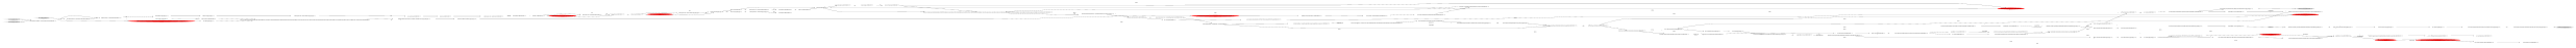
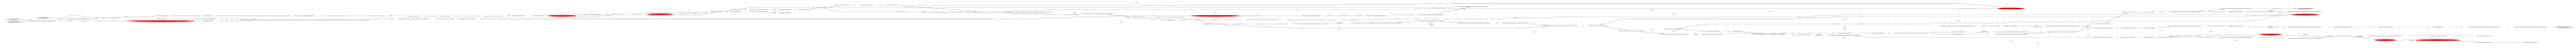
  digraph {
    fontname=Oswald
    rankdir=LR
    node [fillcolor=white fontname=Oswald shape=ellipse style=filled]
    edge [fontname=Oswald style=bold]
    n1 [label="GobblinTrackingEvent event3 = createJobStartEvent()@@@10@@@['1', '0', '1']"]
    n2 [label="context.submitEvent(event3)@@@11@@@['1', '0', '1']"]
    n3 [label="kafkaReporter.report()@@@12@@@['1', '0', '1']"]
    n4 [label="stateList = stateStore.getAll(storeName,tableName)@@@58@@@['1', '0', '1']"]
    n5 [label="Assert.assertEquals(stateList.size(),1)@@@59@@@['1', '0', '1']"]
    n6 [label="state = stateList.get(0)@@@60@@@['1', '0', '1']"]
    n7 [label="StateStore stateStore = jobStatusMonitor.getStateStore()@@@20@@@['0', '1', '0']"]
    n8 [label="String storeName = KafkaJobStatusMonitor.jobStatusStoreName(flowGroup,flowName)@@@21@@@['0', '1', '0']"]
    n9 [label="Thread.sleep(1000)@@@26@@@['1', '1', '1']"]
    n10 [label="StateStore stateStore = jobStatusMonitor.getStateStore()@@@42@@@['1', '1', '1']"]
    n11 [label="Assert.assertEquals(stateList.size(),1)@@@53@@@['1', '1', '1']"]
    n12 [label="MockKafkaAvroJobStatusMonitor jobStatusMonitor = new MockKafkaAvroJobStatusMonitor(\"test\",config,1)@@@32@@@['1', '1', '1']"]
    n13 [label="State state = stateList.get(0)@@@47@@@['1', '1', '1']"]
    n14 [label="String tableName = KafkaJobStatusMonitor.jobStatusTableName(this.flowExecutionId,\"NA\",\"NA\")@@@22@@@['0', '1', '0']"]
    n15 [label="Assert.assertEquals(state.getProp(TimingEvent.FlowEventConstants.SHOULD_RETRY_FIELD),Boolean.toString(true))@@@68@@@['0', '0', '1']"]
    n16 [label="messageAndMetadata = iterator.next()@@@69@@@['1', '0', '1']"]
    n17 [fillcolor=red label="messageAndMetadata = iterator.next()@@@62@@@['1', '0', '0']"]
    n18 [label="jobStatusMonitor.processMessage(convertMessageAndMetadataToDecodableKafkaRecord(messageAndMetadata))@@@70@@@['0', '0', '1']"]
    n19 [label="kafkaReporter.report()@@@24@@@['0', '0', '1']"]
    n20 [label="Assert.assertEquals(stateList.size(),1)@@@24@@@['0', '1', '0']"]
    n21 [label="Config config = ConfigFactory.empty().withValue(ConfigurationKeys.KAFKA_BROKERS,ConfigValueFactory.fromAnyRef(\"localhost:0000\")).withValue(Kafka09ConsumerClient.GOBBLIN_CONFIG_VALUE_DESERIALIZER_CLASS_KEY,ConfigValueFactory.fromAnyRef(\"org.apache.kafka.common.serialization.ByteArrayDeserializer\")).withValue(ConfigurationKeys.STATE_STORE_ROOT_DIR_KEY,ConfigValueFactory.fromAnyRef(stateStoreDir)).withValue(\"zookeeper.connect\",ConfigValueFactory.fromAnyRef(\"localhost:2121\"))@@@31@@@['1', '1', '1']"]
    n22 [label="InterruptedException ex@@@28@@@['1', '1', '1']" shape=diamond]
    n23 [label="Thread.currentThread().interrupt()@@@29@@@['1', '1', '1']"]
    n24 [label="Assert.assertEquals(state.getProp(JobStatusRetriever.EVENT_NAME_FIELD),ExecutionStatus.ORCHESTRATED.name())@@@74@@@['0', '0', '1']"]
    n25 [label="messageAndMetadata = iterator.next()@@@75@@@['1', '0', '1']"]
    n26 [label="Assert.assertEquals(state.getProp(JobStatusRetriever.EVENT_NAME_FIELD),ExecutionStatus.RUNNING.name())@@@80@@@['0', '0', '1']"]
    n27 [label="jobStatusMonitor.processMessage(convertMessageAndMetadataToDecodableKafkaRecord(messageAndMetadata))@@@76@@@['1', '0', '1']"]
    n28 [label="Assert.assertEquals(state.getProp(JobStatusRetriever.EVENT_NAME_FIELD),ExecutionStatus.COMPLETE.name())@@@59@@@['1', '0', '0']"]
    n29 [label="Assert.assertEquals(state.getProp(JobStatusRetriever.EVENT_NAME_FIELD),ExecutionStatus.PENDING_RETRY.name())@@@67@@@['0', '0', '1']"]
    n30 [fillcolor=red label="messageAndMetadata = iterator.next()@@@60@@@['1', '0', '0']"]
    n31 [label="tableName = KafkaJobStatusMonitor.jobStatusTableName(this.flowExecutionId,this.jobGroup,this.jobName)@@@51@@@['1', '1', '1']"]
    n32 [fillcolor=red label="jobStatusMonitor.processMessage(convertMessageAndMetadataToDecodableKafkaRecord(messageAndMetadata))@@@63@@@['1', '0', '0']"]
    n33 [label="stateList = stateStore.getAll(storeName,tableName)@@@71@@@['0', '0', '1']"]
    n34 [label="jobStatusMonitor.processMessage(convertMessageAndMetadataToDecodableKafkaRecord(messageAndMetadata))@@@41@@@['1', '0', '1']"]
    n35 [label="String storeName = KafkaJobStatusMonitor.jobStatusStoreName(flowGroup,flowName)@@@43@@@['1', '1', '1']"]
    n36 [label="messageAndMetadata = iterator.next()@@@81@@@['0', '0', '1']"]
    n37 [label="stateList = stateStore.getAll(storeName,tableName)@@@77@@@['0', '0', '1']"]
    n38 [label="state = stateList.get(0)@@@54@@@['1', '1', '1']"]
    n39 [label="Assert.assertEquals(state.getProp(JobStatusRetriever.EVENT_NAME_FIELD),ExecutionStatus.ORCHESTRATED.name())@@@55@@@['1', '1', '1']"]
    n40 [label="jobStatusMonitor.buildMetricsContextAndMetrics()@@@17@@@['0', '1', '0']"]
    n41 [fillcolor=red label="Iterator<DecodeableKafkaRecord> recordIterator = Iterators.transform(this.kafkaTestHelper.getIteratorForTopic(TOPIC),null)@@@18@@@['0', '1', '0']"]
    n42 [label="jobStatusMonitor.processMessage(recordIterator.next())@@@19@@@['0', '1', '0']"]
    n43 [label="KafkaEventReporter kafkaReporter = builder.build(\"localhost:0000\",\"topic2\")@@@3@@@['0', '0', '1']"]
    n44 [label="GobblinTrackingEvent event1 = createFlowCompiledEvent()@@@4@@@['1', '0', '1']"]
    n45 [fillcolor=red label="ImmutableList.of(createFlowCompiledEvent(),createJobOrchestratedEvent(1),createJobStartEvent(),createJobSucceededEvent(),createDummyEvent(),createJobStartEvent()).forEach(null)@@@4@@@['0', '1', '0']"]
    n46 [label="context.submitEvent(event1)@@@5@@@['1', '0', '1']"]
    n47 [label="kafkaReporter.report()@@@9@@@['1', '0', '1']"]
    n48 [label="String tableName = KafkaJobStatusMonitor.jobStatusTableName(this.flowExecutionId,\"NA\",\"NA\")@@@44@@@['1', '1', '1']"]
    n49 [label="List<State> stateList = stateStore.getAll(storeName,tableName)@@@45@@@['1', '1', '1']"]
    n50 [label="stateList = stateStore.getAll(storeName,tableName)@@@64@@@['1', '0', '0']"]
    n51 [label="stateList = stateStore.getAll(storeName,tableName)@@@52@@@['1', '1', '1']"]
    n52 [label="stateList = stateStore.getAll(storeName,tableName)@@@83@@@['0', '0', '1']"]
    n53 [label="stateList = stateStore.getAll(storeName,tableName)@@@64@@@['1', '0', '1']"]
    n54 [label="Assert.assertEquals(stateList.size(),1)@@@46@@@['1', '1', '1']"]
    n55 [label="GobblinTrackingEvent event7 = createJobFailedEvent()@@@22@@@['0', '0', '1']"]
    n56 [label="context.submitEvent(event7)@@@23@@@['0', '0', '1']"]
    n57 [fillcolor=lightgray label="jobStatusMonitor.shutDown()@@@49@@@['0', '1', '0']"]
    n58 [label="InterruptedException ex@@@12@@@['0', '1', '0']" shape=diamond]
    n59 [label="Thread.currentThread().interrupt()@@@13@@@['0', '1', '0']"]
    n60 [label="Config config = ConfigFactory.empty().withValue(ConfigurationKeys.KAFKA_BROKERS,ConfigValueFactory.fromAnyRef(\"localhost:0000\")).withValue(Kafka09ConsumerClient.GOBBLIN_CONFIG_VALUE_DESERIALIZER_CLASS_KEY,ConfigValueFactory.fromAnyRef(\"org.apache.kafka.common.serialization.ByteArrayDeserializer\")).withValue(ConfigurationKeys.STATE_STORE_ROOT_DIR_KEY,ConfigValueFactory.fromAnyRef(stateStoreDir)).withValue(\"zookeeper.connect\",ConfigValueFactory.fromAnyRef(\"localhost:2121\"))@@@15@@@['0', '1', '0']"]
    n61 [label="Assert.assertEquals(stateList.size(),1)@@@78@@@['0', '0', '1']"]
+   n62 [label="state = stateList.get(0)@@@79@@@['0', '0', '1']"]
    n63 [fillcolor=red label="GobblinTrackingEvent event4 = createJobSucceededEvent()@@@13@@@['1', '0', '0']"]
    n64 [label="context.submitEvent(event4)@@@14@@@['1', '0', '1']"]
    n65 [label="GobblinTrackingEvent event4 = createJobFailedEvent()@@@13@@@['0', '0', '1']"]
    n66 [label="kafkaReporter.report()@@@15@@@['1', '0', '1']"]
    n67 [label="byte(( undecodeableMessage = Arrays.copyOf(messageAndMetadata.message(),messageAndMetadata.message().length - 1)@@@36@@@['0', '0', '1']"]
    n68 [label="ConsumerRecord undecodeableRecord = new ConsumerRecord<>(TOPIC,messageAndMetadata.partition(),messageAndMetadata.offset(),messageAndMetadata.key(),undecodeableMessage)@@@37@@@['0', '0', '1']"]
    n69 [label="Assert.assertEquals(jobStatusMonitor.getMessageParseFailures().getCount(),0L)@@@38@@@['0', '0', '1']"]
    n70 [label="jobStatusMonitor.processMessage(new Kafka09ConsumerClient.Kafka09ConsumerRecord(undecodeableRecord))@@@39@@@['0', '0', '1']"]
    n71 [label="Assert.assertEquals(state.getProp(JobStatusRetriever.EVENT_NAME_FIELD),ExecutionStatus.RUNNING.name())@@@61@@@['1', '0', '1']"]
    n72 [label="messageAndMetadata = iterator.next()@@@62@@@['1', '0', '1']"]
    n73 [label="jobStatusMonitor.processMessage(convertMessageAndMetadataToDecodableKafkaRecord(messageAndMetadata))@@@63@@@['1', '0', '1']"]
    n74 [label="MockKafkaAvroJobStatusMonitor jobStatusMonitor = new MockKafkaAvroJobStatusMonitor(\"test\",config,1)@@@16@@@['0', '1', '0']"]
    n75 [label="context.submitEvent(event6)@@@20@@@['1', '0', '1']"]
    n76 [label="kafkaReporter.report()@@@21@@@['1', '0', '1']"]
    n77 [fillcolor=red label="GobblinTrackingEvent event5 = createDummyEvent()@@@16@@@['1', '0', '0']"]
    n78 [label="GobblinTrackingEvent event5 = createJobOrchestratedEvent(2)@@@16@@@['0', '0', '1']"]
    n79 [label="Assert.assertEquals(state.getProp(JobStatusRetriever.EVENT_NAME_FIELD),ExecutionStatus.COMPLETE.name())@@@48@@@['0', '1', '0']"]
    n80 [label="messageAndMetadata = iterator.next()@@@56@@@['1', '0', '1']"]
    n81 [label="KafkaEventReporter kafkaReporter = builder.build(\"localhost:0000\",\"topic1\")@@@3@@@['1', '1', '0']"]
    n82 [label="Thread.sleep(1000)@@@10@@@['0', '1', '0']"]
    n83 [label="Assert.assertEquals(stateList.size(),1)@@@65@@@['1', '0', '0']"]
    n84 [label="Assert.assertEquals(stateList.size(),1)@@@72@@@['0', '0', '1']"]
    n85 [label="kafkaReporter.report()@@@6@@@['1', '0', '1']"]
    n86 [label="GobblinTrackingEvent event2 = createJobOrchestratedEvent(1)@@@7@@@['1', '0', '1']"]
    n87 [label="context.submitEvent(event2)@@@8@@@['1', '0', '1']"]
    n88 [label="Assert.assertEquals(jobStatusMonitor.getMessageParseFailures().getCount(),1L)@@@40@@@['0', '0', '1']"]
    n89 [fillcolor=red label="jobStatusMonitor.processMessage(recordIterator.next())@@@27@@@['0', '1', '0']"]
    n90 [label="jobStatusMonitor.buildMetricsContextAndMetrics()@@@33@@@['1', '1', '1']"]
    n91 [label="Assert.assertEquals(state.getProp(JobStatusRetriever.EVENT_NAME_FIELD),ExecutionStatus.COMPILED.name())@@@48@@@['1', '1', '1']"]
    n92 [label="state = stateList.get(0)@@@31@@@['0', '1', '0']"]
    n93 [label="ConsumerIterator<byte((,byte((> iterator = this.kafkaTestHelper.getIteratorForTopic(TOPIC)@@@34@@@['1', '0', '1']"]
    n94 [label="state = stateList.get(0)@@@41@@@['0', '1', '0']"]
    n95 [label="Assert.assertEquals(state.getProp(JobStatusRetriever.EVENT_NAME_FIELD),ExecutionStatus.COMPLETE.name())@@@42@@@['0', '1', '0']"]
    n96 [label="GobblinTrackingEvent event6 = createJobStartEvent()@@@19@@@['1', '0', '1']"]
    n97 [fillcolor=red label="jobStatusMonitor.processMessage(recordIterator.next())@@@33@@@['0', '1', '0']"]
    n98 [label="Assert.assertEquals(state.getProp(JobStatusRetriever.EVENT_NAME_FIELD),ExecutionStatus.ORCHESTRATED.name())@@@32@@@['0', '1', '0']"]
    n99 [label="messageAndMetadata = iterator.next()@@@49@@@['1', '0', '1']"]
    n100 [label="jobStatusMonitor.processMessage(convertMessageAndMetadataToDecodableKafkaRecord(messageAndMetadata))@@@50@@@['1', '0', '1']"]
    n101 [label="Assert.assertEquals(stateList.size(),1)@@@84@@@['0', '0', '1']"]
    n102 [label="Assert.assertEquals(stateList.size(),1)@@@65@@@['1', '0', '1']"]
    n103 [label="context.submitEvent(event5)@@@17@@@['1', '0', '1']"]
    n104 [label="kafkaReporter.report()@@@18@@@['1', '0', '1']"]
    n105 [fillcolor=lightgray label="jobStatusMonitor.shutDown()@@@88@@@['0', '0', '1']"]
    n106 [label="jobStatusMonitor.processMessage(convertMessageAndMetadataToDecodableKafkaRecord(messageAndMetadata))@@@82@@@['0', '0', '1']"]
    n107 [label="state = stateList.get(0)@@@85@@@['0', '0', '1']"]
    n108 [fillcolor=lightgray label="testProcessMessageForSuccessfulFlow['1', '0', '0']" shape=diamond]
    n109 [label="state = stateList.get(0)@@@66@@@['1', '0', '1']"]
    n110 [label="MessageAndMetadata<byte((,byte((> messageAndMetadata = iterator.next()@@@35@@@['1', '0', '1']"]
    n111 [label="Assert.assertEquals(state.getProp(JobStatusRetriever.EVENT_NAME_FIELD),ExecutionStatus.FAILED.name())@@@86@@@['0', '0', '1']"]
    n112 [label="Assert.assertEquals(state.getProp(TimingEvent.FlowEventConstants.SHOULD_RETRY_FIELD),Boolean.toString(false))@@@87@@@['0', '0', '1']"]
    n113 [fillcolor=lightgray label="testProcessMessageForSuccessfulFlow['0', '1', '0']" shape=diamond]
    n114 [fillcolor=lightgray label="testProcessMessageForFailedFlow['0', '0', '1']" shape=diamond]
    n115 [label="jobStatusMonitor.processMessage(convertMessageAndMetadataToDecodableKafkaRecord(messageAndMetadata))@@@57@@@['1', '0', '1']"]
    n1 -> n2 [label=event3 style=solid]
    n1 -> n2
    n2 -> n3 [style=dotted]
    n3 -> n63
    n3 -> n65
    n4 -> n5
    n5 -> n6
    n6 -> n71
    n7 -> n8
    n8 -> n9 [label=storeName style=solid]
    n8 -> n10 [label=storeName style=solid]
    n8 -> n11 [label=storeName style=solid]
    n8 -> n12 [label=storeName style=solid]
    n8 -> n13 [label=storeName style=solid]
    n8 -> n14
    n9 -> n20
    n9 -> n21
    n10 -> n35
    n11 -> n38
    n12 -> n90
    n13 -> n91
    n14 -> n9 [label=tableName style=solid]
    n14 -> n9
    n15 -> n16
    n16 -> n17
    n16 -> n18 [label=0 style=dashed]
    n16 -> n18
    n16 -> n18 [label=messageAndMetadata style=solid]
    n17 -> n32
    n17 -> n32 [label=messageAndMetadata style=solid]
    n18 -> n33
    n19 -> n9
    n20 -> n22
    n21 -> n10 [label=tableName style=solid]
    n21 -> n11 [label=tableName style=solid]
    n21 -> n12 [label=tableName style=solid]
    n21 -> n12 [label=config style=solid]
    n21 -> n12
    n21 -> n13 [label=tableName style=solid]
    n22 -> n23 [label=true style=dotted]
    n22 -> n23
    n23 -> n21
    n23 -> n89
    n24 -> n25
    n25 -> n26 [label=0 style=dashed]
    n25 -> n27
    n25 -> n27 [label=messageAndMetadata style=solid]
    n26 -> n36
    n27 -> n37
    n28 -> n29 [label=0 style=dashed]
    n28 -> n30
    n29 -> n15
    n30 -> n16 [label=messageAndMetadata style=solid]
    n30 -> n16
    n30 -> n31 [label=0 style=dashed]
    n31 -> n4 [label=tableName style=solid]
    n31 -> n33 [label=tableName style=solid]
    n31 -> n37 [label=tableName style=solid]
    n31 -> n50 [label=tableName style=solid]
    n31 -> n51 [label=tableName style=solid]
    n31 -> n51
    n31 -> n52 [label=tableName style=solid]
    n31 -> n53 [label=tableName style=solid]
    n32 -> n50
    n33 -> n84
    n34 -> n10
    n35 -> n4 [label=storeName style=solid]
    n35 -> n33 [label=storeName style=solid]
    n35 -> n37 [label=storeName style=solid]
    n35 -> n48
    n35 -> n49 [label=storeName style=solid]
    n35 -> n50 [label=storeName style=solid]
    n35 -> n51 [label=storeName style=solid]
    n35 -> n52 [label=storeName style=solid]
    n35 -> n53 [label=storeName style=solid]
    n36 -> n106 [label=messageAndMetadata style=solid]
    n36 -> n106
    n37 -> n61
    n38 -> n39
    n39 -> n79
    n39 -> n80
    n40 -> n41
    n41 -> n42
    n42 -> n7
    n43 -> n44
    n44 -> n45 [label=0 style=dashed]
    n44 -> n46 [label=event1 style=solid]
    n44 -> n46
    n45 -> n82
    n46 -> n85
    n47 -> n1
    n48 -> n49
    n48 -> n49 [label=tableName style=solid]
    n49 -> n54
    n50 -> n83
    n51 -> n11
    n52 -> n101
    n53 -> n102
    n54 -> n13
    n55 -> n56
    n55 -> n56 [label=event7 style=solid]
    n56 -> n19
    n58 -> n59 [label=true style=dotted]
    n58 -> n59
    n59 -> n60
    n60 -> n74
    n60 -> n74 [label=config style=solid]
+   n61 -> n62
+   n62 -> n26
    n63 -> n64
    n63 -> n64 [label=event4 style=solid]
    n63 -> n65 [label=0 style=dashed]
    n64 -> n66
    n65 -> n64
    n65 -> n64 [label=event4 style=solid]
    n66 -> n77
    n66 -> n78
    n67 -> n68
    n67 -> n68 [label=undecodeableMessage style=solid]
    n68 -> n69
    n68 -> n70 [label=undecodeableRecord style=solid]
    n69 -> n70
    n70 -> n88
    n71 -> n72
    n72 -> n54 [label=0 style=dashed]
    n72 -> n73 [label=messageAndMetadata style=solid]
    n72 -> n73
    n73 -> n53
    n74 -> n40
    n76 -> n9
    n76 -> n55
    n77 -> n78 [label=0 style=dashed]
    n77 -> n103 [label=event5 style=solid]
    n77 -> n103
    n78 -> n103 [label=event5 style=solid]
    n78 -> n103
    n79 -> n57
    n80 -> n97 [label=0 style=dashed]
    n80 -> n115
    n80 -> n115 [label=messageAndMetadata style=solid]
    n81 -> n43 [label=0 style=dashed]
    n81 -> n44
    n81 -> n45
    n82 -> n60
    n85 -> n86
    n86 -> n87 [label=event2 style=solid]
    n86 -> n87
    n87 -> n47
    n88 -> n34
    n89 -> n21
    n90 -> n92
    n90 -> n93
    n91 -> n94
    n91 -> n99
    n92 -> n98
    n93 -> n41 [label=0 style=dashed]
    n93 -> n110
    n94 -> n95
    n95 -> n31
    n96 -> n75
    n96 -> n75 [label=event6 style=solid]
    n97 -> n10
    n98 -> n97
    n99 -> n89 [label=0 style=dashed]
    n99 -> n100 [label=messageAndMetadata style=solid]
    n99 -> n100
    n100 -> n31
    n101 -> n107
    n102 -> n109
    n103 -> n76
    n103 -> n104
    n104 -> n96
    n106 -> n52
    n107 -> n111
    n108 -> n81
    n109 -> n28
    n109 -> n29
    n110 -> n34 [label=messageAndMetadata style=solid]
    n110 -> n34
    n110 -> n67
    n111 -> n112
    n112 -> n105
    n113 -> n81
    n114 -> n43
    n115 -> n4
  }
